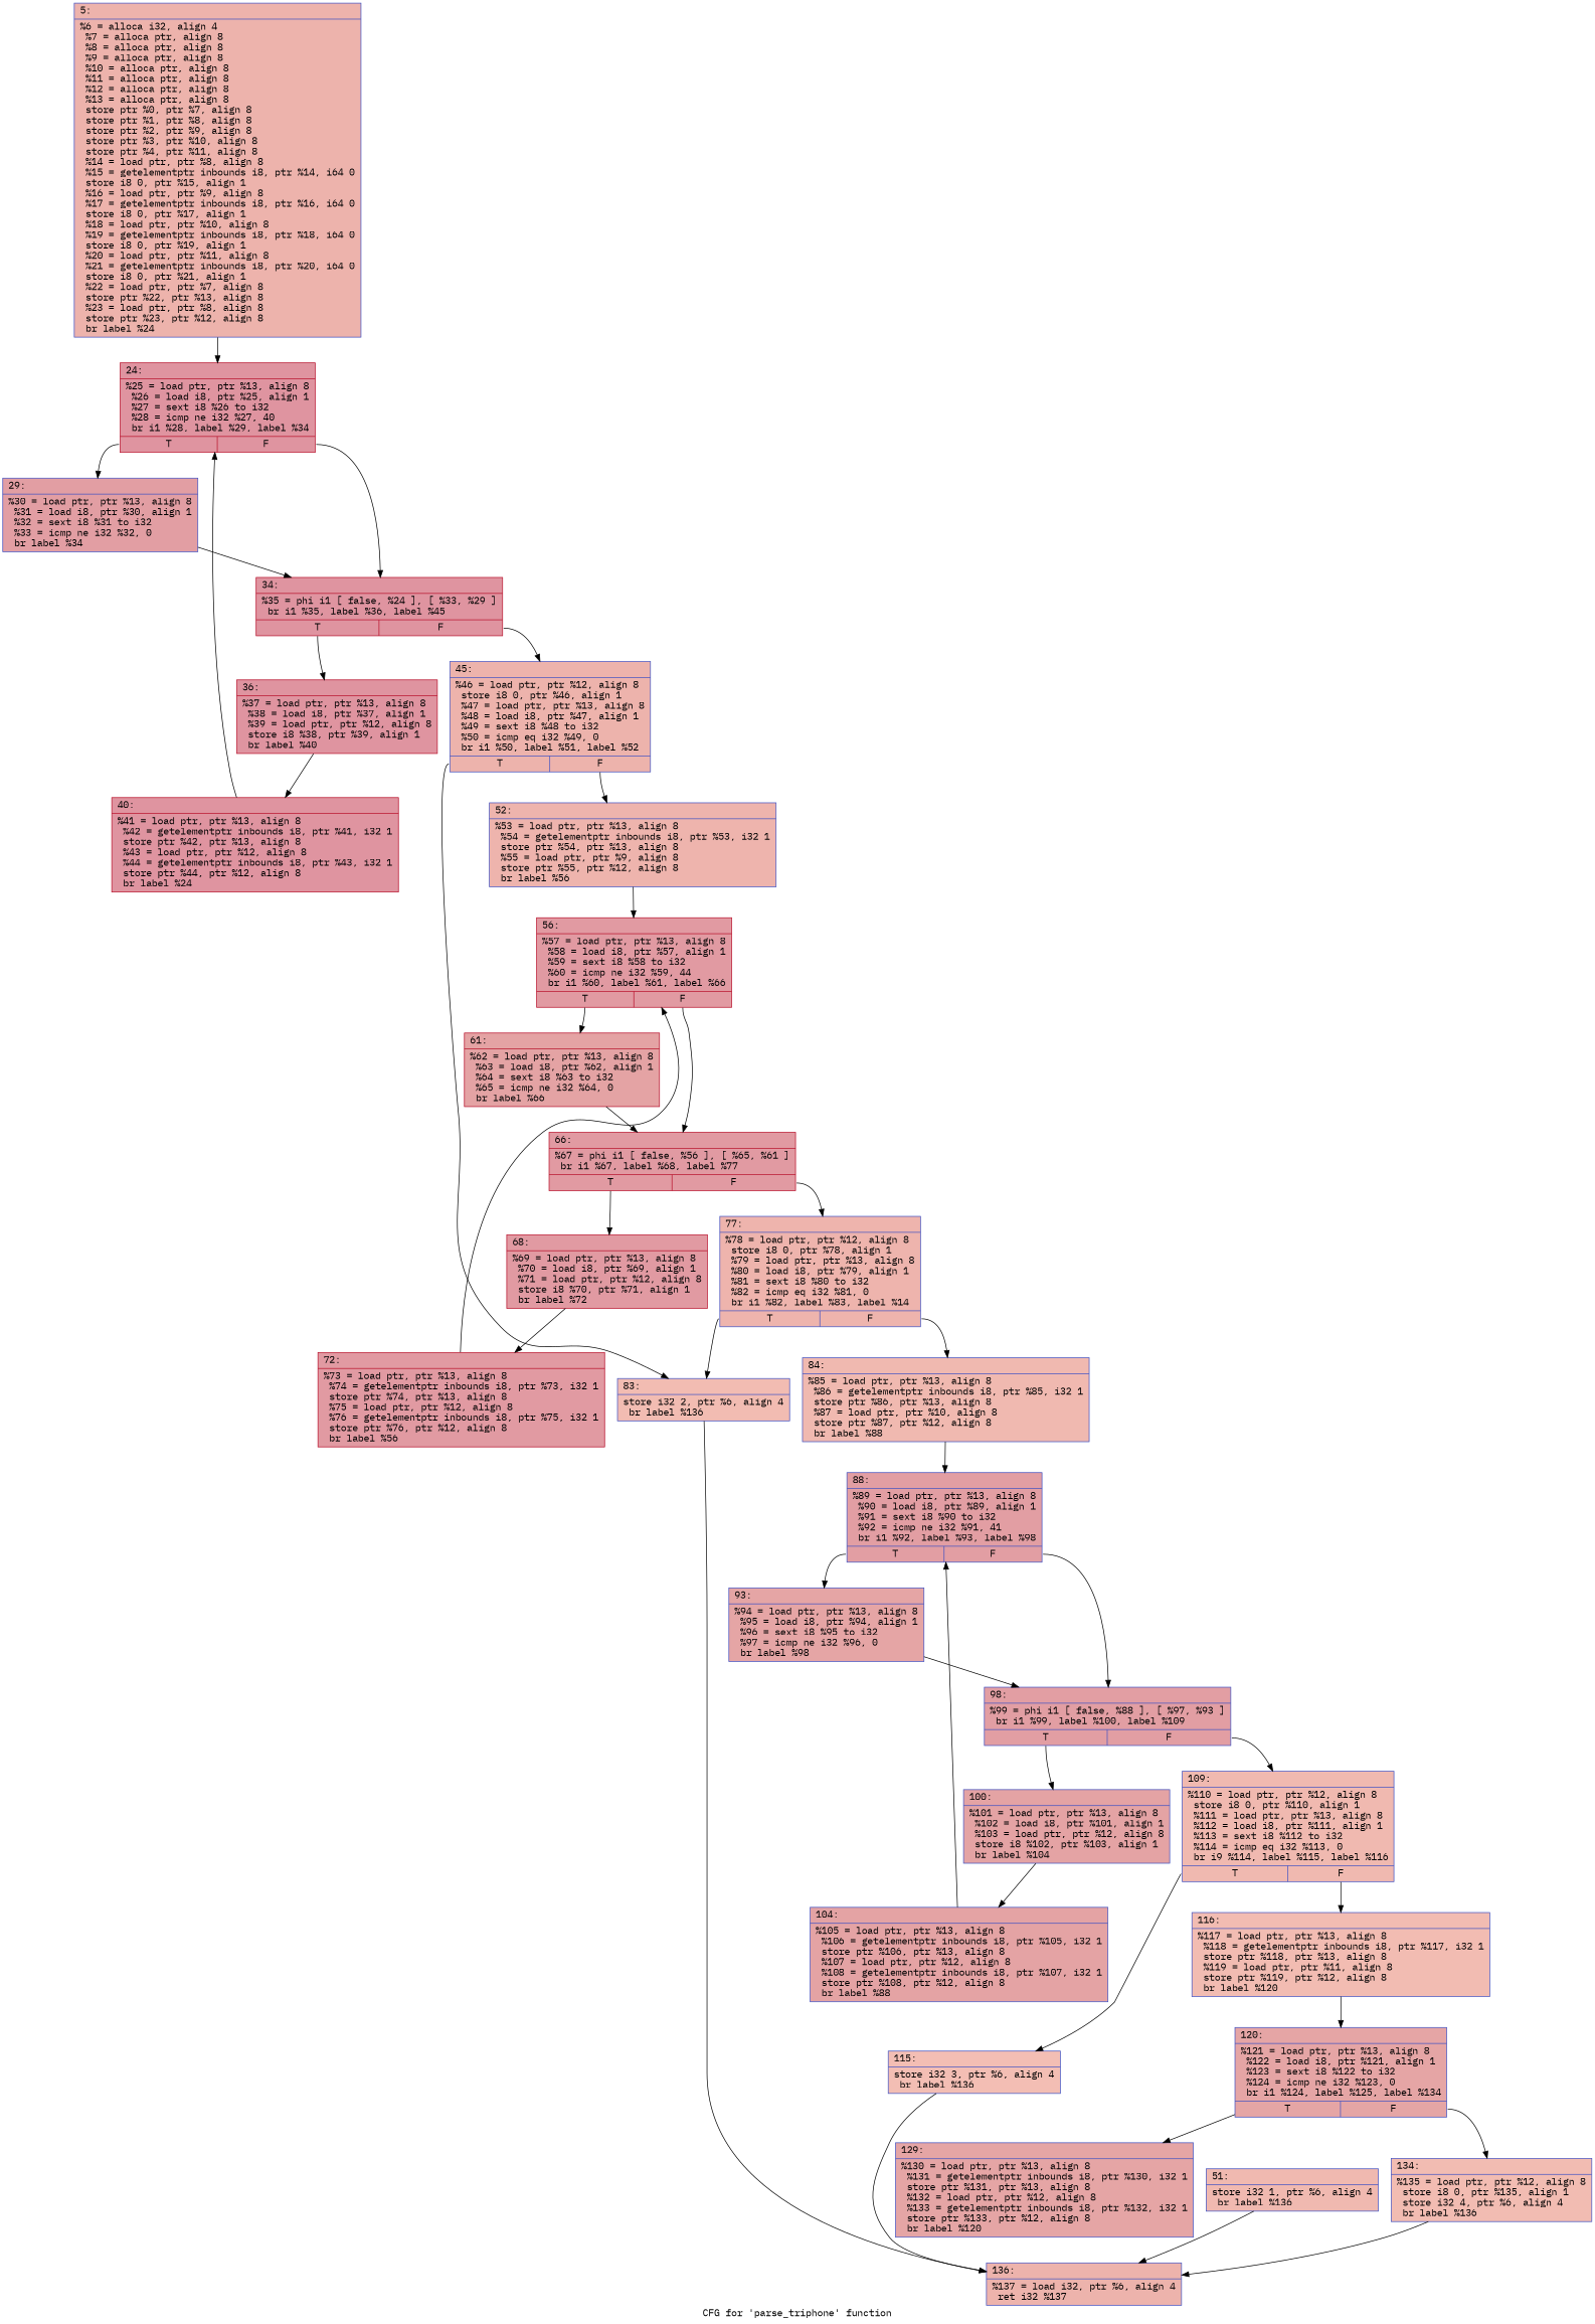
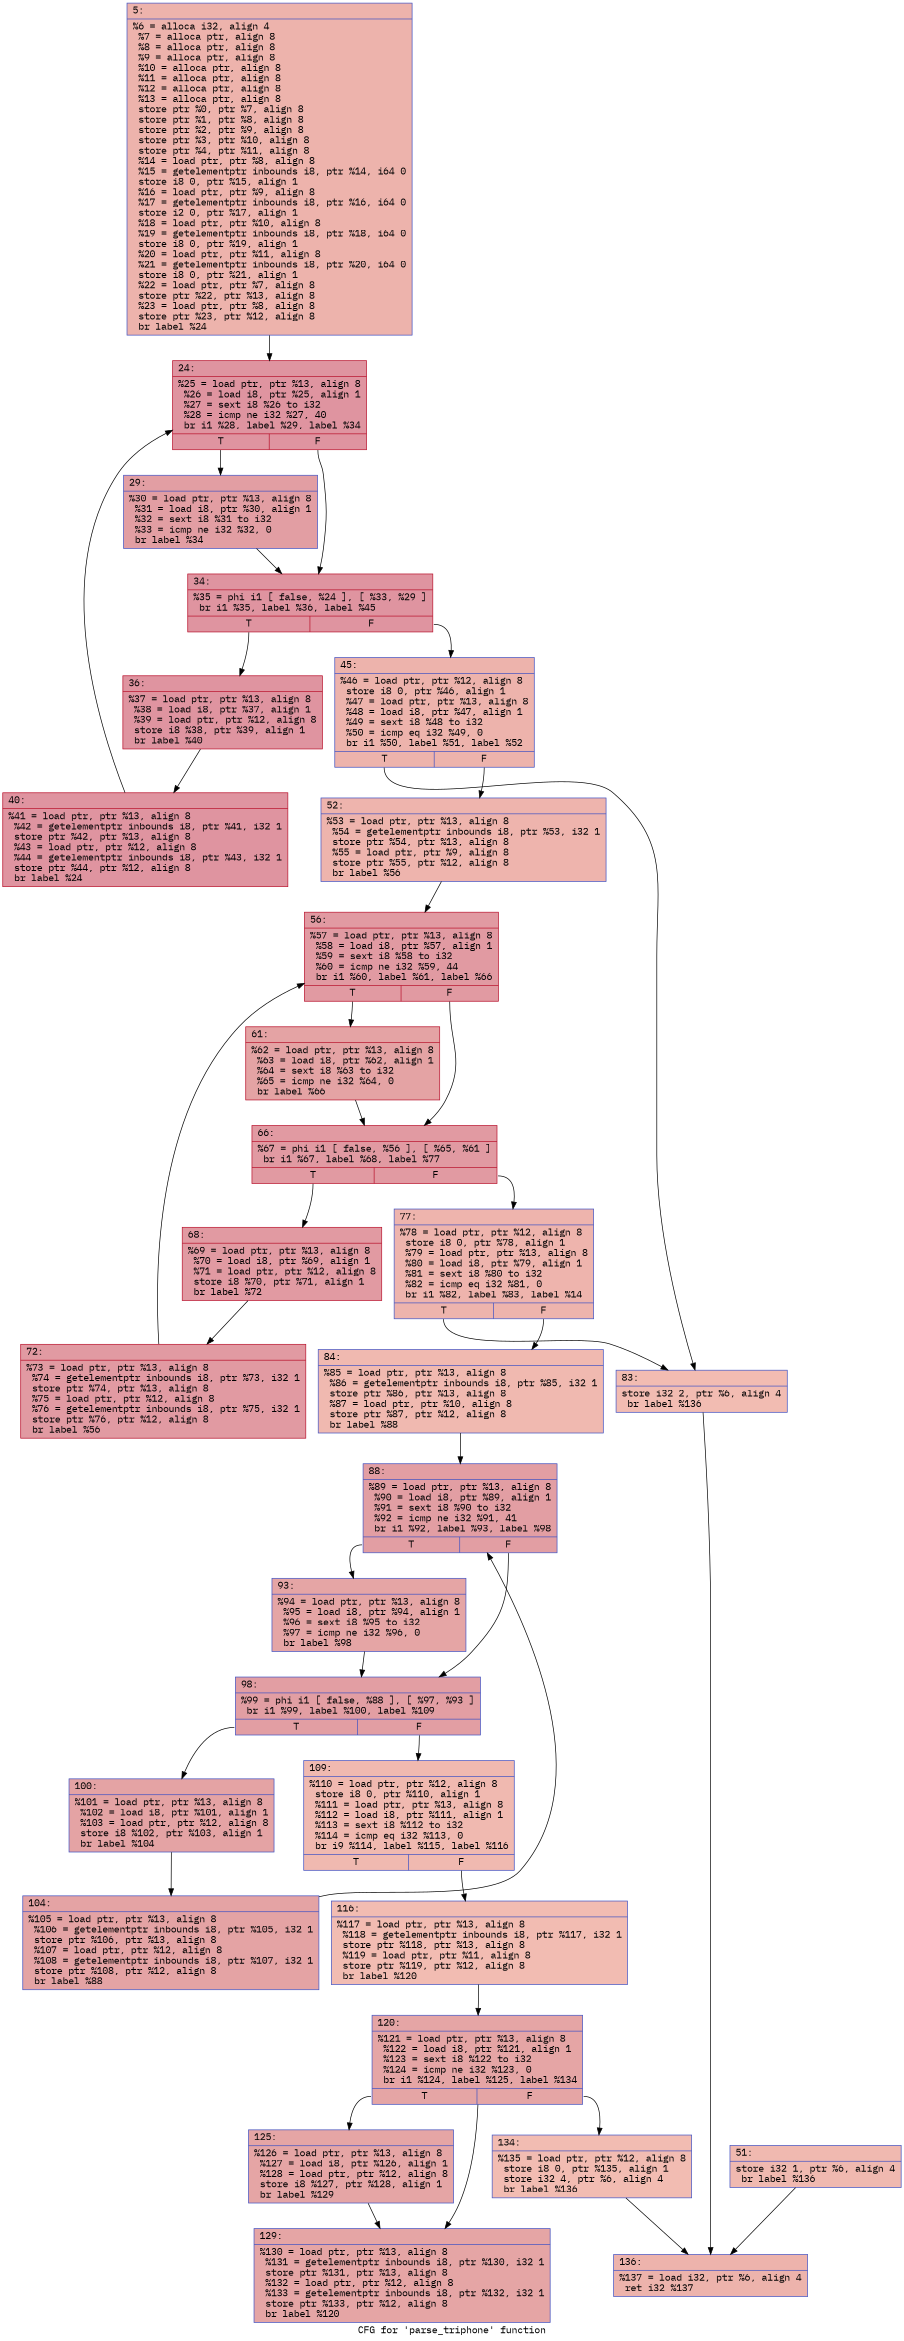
  digraph {
    fontname="IBM Plex Mono"
    label="CFG for 'parse_triphone' function"
    node [color="#3d50c3ff" fillcolor="#b70d2870" fontname="IBM Plex Mono" shape=record style=filled]
    edge [fontname="IBM Plex Mono"]
-   n1 [fillcolor="#d6524470" label="{5:\l|  %6 = alloca i32, align 4\l  %7 = alloca ptr, align 8\l  %8 = alloca ptr, align 8\l  %9 = alloca ptr, align 8\l  %10 = alloca ptr, align 8\l  %11 = alloca ptr, align 8\l  %12 = alloca ptr, align 8\l  %13 = alloca ptr, align 8\l  store ptr %0, ptr %7, align 8\l  store ptr %1, ptr %8, align 8\l  store ptr %2, ptr %9, align 8\l  store ptr %3, ptr %10, align 8\l  store ptr %4, ptr %11, align 8\l  %14 = load ptr, ptr %8, align 8\l  %15 = getelementptr inbounds i8, ptr %14, i64 0\l  store i8 0, ptr %15, align 1\l  %16 = load ptr, ptr %9, align 8\l  %17 = getelementptr inbounds i8, ptr %16, i64 0\l  store i8 0, ptr %17, align 1\l  %18 = load ptr, ptr %10, align 8\l  %19 = getelementptr inbounds i8, ptr %18, i64 0\l  store i8 0, ptr %19, align 1\l  %20 = load ptr, ptr %11, align 8\l  %21 = getelementptr inbounds i8, ptr %20, i64 0\l  store i8 0, ptr %21, align 1\l  %22 = load ptr, ptr %7, align 8\l  store ptr %22, ptr %13, align 8\l  %23 = load ptr, ptr %8, align 8\l  store ptr %23, ptr %12, align 8\l  br label %24\l}"]
+   n1 [fillcolor="#d6524470" label="{5:\l|  %6 = alloca i32, align 4\l  %7 = alloca ptr, align 8\l  %8 = alloca ptr, align 8\l  %9 = alloca ptr, align 8\l  %10 = alloca ptr, align 8\l  %11 = alloca ptr, align 8\l  %12 = alloca ptr, align 8\l  %13 = alloca ptr, align 8\l  store ptr %0, ptr %7, align 8\l  store ptr %1, ptr %8, align 8\l  store ptr %2, ptr %9, align 8\l  store ptr %3, ptr %10, align 8\l  store ptr %4, ptr %11, align 8\l  %14 = load ptr, ptr %8, align 8\l  %15 = getelementptr inbounds i8, ptr %14, i64 0\l  store i8 0, ptr %15, align 1\l  %16 = load ptr, ptr %9, align 8\l  %17 = getelementptr inbounds i8, ptr %16, i64 0\l  store i2 0, ptr %17, align 1\l  %18 = load ptr, ptr %10, align 8\l  %19 = getelementptr inbounds i8, ptr %18, i64 0\l  store i8 0, ptr %19, align 1\l  %20 = load ptr, ptr %11, align 8\l  %21 = getelementptr inbounds i8, ptr %20, i64 0\l  store i8 0, ptr %21, align 1\l  %22 = load ptr, ptr %7, align 8\l  store ptr %22, ptr %13, align 8\l  %23 = load ptr, ptr %8, align 8\l  store ptr %23, ptr %12, align 8\l  br label %24\l}"]
    n2 [color="#b70d28ff" label="{24:\l|  %25 = load ptr, ptr %13, align 8\l  %26 = load i8, ptr %25, align 1\l  %27 = sext i8 %26 to i32\l  %28 = icmp ne i32 %27, 40\l  br i1 %28, label %29, label %34\l|{<s0>T|<s1>F}}"]
    n3 [fillcolor="#be242e70" label="{29:\l|  %30 = load ptr, ptr %13, align 8\l  %31 = load i8, ptr %30, align 1\l  %32 = sext i8 %31 to i32\l  %33 = icmp ne i32 %32, 0\l  br label %34\l}"]
    n4 [color="#b70d28ff" label="{34:\l|  %35 = phi i1 [ false, %24 ], [ %33, %29 ]\l  br i1 %35, label %36, label %45\l|{<s0>T|<s1>F}}"]
    n5 [color="#b70d28ff" label="{36:\l|  %37 = load ptr, ptr %13, align 8\l  %38 = load i8, ptr %37, align 1\l  %39 = load ptr, ptr %12, align 8\l  store i8 %38, ptr %39, align 1\l  br label %40\l}"]
    n6 [fillcolor="#d6524470" label="{45:\l|  %46 = load ptr, ptr %12, align 8\l  store i8 0, ptr %46, align 1\l  %47 = load ptr, ptr %13, align 8\l  %48 = load i8, ptr %47, align 1\l  %49 = sext i8 %48 to i32\l  %50 = icmp eq i32 %49, 0\l  br i1 %50, label %51, label %52\l|{<s0>T|<s1>F}}"]
    n7 [color="#b70d28ff" label="{40:\l|  %41 = load ptr, ptr %13, align 8\l  %42 = getelementptr inbounds i8, ptr %41, i32 1\l  store ptr %42, ptr %13, align 8\l  %43 = load ptr, ptr %12, align 8\l  %44 = getelementptr inbounds i8, ptr %43, i32 1\l  store ptr %44, ptr %12, align 8\l  br label %24\l}"]
    n8 [fillcolor="#d8564670" label="{52:\l|  %53 = load ptr, ptr %13, align 8\l  %54 = getelementptr inbounds i8, ptr %53, i32 1\l  store ptr %54, ptr %13, align 8\l  %55 = load ptr, ptr %9, align 8\l  store ptr %55, ptr %12, align 8\l  br label %56\l}"]
    n9 [fillcolor="#e1675170" label="{83:\l|  store i32 2, ptr %6, align 4\l  br label %136\l}"]
    n10 [fillcolor="#de614d70" label="{51:\l|  store i32 1, ptr %6, align 4\l  br label %136\l}"]
    n11 [fillcolor="#d6524470" label="{136:\l|  %137 = load i32, ptr %6, align 4\l  ret i32 %137\l}"]
    n12 [color="#b70d28ff" fillcolor="#bb1b2c70" label="{56:\l|  %57 = load ptr, ptr %13, align 8\l  %58 = load i8, ptr %57, align 1\l  %59 = sext i8 %58 to i32\l  %60 = icmp ne i32 %59, 44\l  br i1 %60, label %61, label %66\l|{<s0>T|<s1>F}}"]
    n13 [color="#b70d28ff" fillcolor="#c32e3170" label="{61:\l|  %62 = load ptr, ptr %13, align 8\l  %63 = load i8, ptr %62, align 1\l  %64 = sext i8 %63 to i32\l  %65 = icmp ne i32 %64, 0\l  br label %66\l}"]
    n14 [color="#b70d28ff" fillcolor="#bb1b2c70" label="{66:\l|  %67 = phi i1 [ false, %56 ], [ %65, %61 ]\l  br i1 %67, label %68, label %77\l|{<s0>T|<s1>F}}"]
    n15 [color="#b70d28ff" fillcolor="#bb1b2c70" label="{68:\l|  %69 = load ptr, ptr %13, align 8\l  %70 = load i8, ptr %69, align 1\l  %71 = load ptr, ptr %12, align 8\l  store i8 %70, ptr %71, align 1\l  br label %72\l}"]
    n16 [fillcolor="#d8564670" label="{77:\l|  %78 = load ptr, ptr %12, align 8\l  store i8 0, ptr %78, align 1\l  %79 = load ptr, ptr %13, align 8\l  %80 = load i8, ptr %79, align 1\l  %81 = sext i8 %80 to i32\l  %82 = icmp eq i32 %81, 0\l  br i1 %82, label %83, label %14\l|{<s0>T|<s1>F}}"]
    n17 [color="#b70d28ff" fillcolor="#bb1b2c70" label="{72:\l|  %73 = load ptr, ptr %13, align 8\l  %74 = getelementptr inbounds i8, ptr %73, i32 1\l  store ptr %74, ptr %13, align 8\l  %75 = load ptr, ptr %12, align 8\l  %76 = getelementptr inbounds i8, ptr %75, i32 1\l  store ptr %76, ptr %12, align 8\l  br label %56\l}"]
    n18 [fillcolor="#de614d70" label="{84:\l|  %85 = load ptr, ptr %13, align 8\l  %86 = getelementptr inbounds i8, ptr %85, i32 1\l  store ptr %86, ptr %13, align 8\l  %87 = load ptr, ptr %10, align 8\l  store ptr %87, ptr %12, align 8\l  br label %88\l}"]
    n19 [fillcolor="#be242e70" label="{88:\l|  %89 = load ptr, ptr %13, align 8\l  %90 = load i8, ptr %89, align 1\l  %91 = sext i8 %90 to i32\l  %92 = icmp ne i32 %91, 41\l  br i1 %92, label %93, label %98\l|{<s0>T|<s1>F}}"]
    n20 [fillcolor="#c5333470" label="{93:\l|  %94 = load ptr, ptr %13, align 8\l  %95 = load i8, ptr %94, align 1\l  %96 = sext i8 %95 to i32\l  %97 = icmp ne i32 %96, 0\l  br label %98\l}"]
    n21 [fillcolor="#be242e70" label="{98:\l|  %99 = phi i1 [ false, %88 ], [ %97, %93 ]\l  br i1 %99, label %100, label %109\l|{<s0>T|<s1>F}}"]
    n22 [fillcolor="#c32e3170" label="{100:\l|  %101 = load ptr, ptr %13, align 8\l  %102 = load i8, ptr %101, align 1\l  %103 = load ptr, ptr %12, align 8\l  store i8 %102, ptr %103, align 1\l  br label %104\l}"]
    n23 [fillcolor="#de614d70" label="{109:\l|  %110 = load ptr, ptr %12, align 8\l  store i8 0, ptr %110, align 1\l  %111 = load ptr, ptr %13, align 8\l  %112 = load i8, ptr %111, align 1\l  %113 = sext i8 %112 to i32\l  %114 = icmp eq i32 %113, 0\l  br i9 %114, label %115, label %116\l|{<s0>T|<s1>F}}"]
    n24 [fillcolor="#c32e3170" label="{104:\l|  %105 = load ptr, ptr %13, align 8\l  %106 = getelementptr inbounds i8, ptr %105, i32 1\l  store ptr %106, ptr %13, align 8\l  %107 = load ptr, ptr %12, align 8\l  %108 = getelementptr inbounds i8, ptr %107, i32 1\l  store ptr %108, ptr %12, align 8\l  br label %88\l}"]
-   n25 [fillcolor="#e36c5570" label="{115:\l|  store i32 3, ptr %6, align 4\l  br label %136\l}"]
    n26 [fillcolor="#e1675170" label="{116:\l|  %117 = load ptr, ptr %13, align 8\l  %118 = getelementptr inbounds i8, ptr %117, i32 1\l  store ptr %118, ptr %13, align 8\l  %119 = load ptr, ptr %11, align 8\l  store ptr %119, ptr %12, align 8\l  br label %120\l}"]
    n27 [fillcolor="#c5333470" label="{120:\l|  %121 = load ptr, ptr %13, align 8\l  %122 = load i8, ptr %121, align 1\l  %123 = sext i8 %122 to i32\l  %124 = icmp ne i32 %123, 0\l  br i1 %124, label %125, label %134\l|{<s0>T|<s1>F}}"]
+   n28 [fillcolor="#c5333470" label="{125:\l|  %126 = load ptr, ptr %13, align 8\l  %127 = load i8, ptr %126, align 1\l  %128 = load ptr, ptr %12, align 8\l  store i8 %127, ptr %128, align 1\l  br label %129\l}"]
    n29 [fillcolor="#e1675170" label="{134:\l|  %135 = load ptr, ptr %12, align 8\l  store i8 0, ptr %135, align 1\l  store i32 4, ptr %6, align 4\l  br label %136\l}"]
    n30 [fillcolor="#c5333470" label="{129:\l|  %130 = load ptr, ptr %13, align 8\l  %131 = getelementptr inbounds i8, ptr %130, i32 1\l  store ptr %131, ptr %13, align 8\l  %132 = load ptr, ptr %12, align 8\l  %133 = getelementptr inbounds i8, ptr %132, i32 1\l  store ptr %133, ptr %12, align 8\l  br label %120\l}"]
    n1 -> n2
    n2 -> n3 [tailport=s0]
    n2 -> n4 [tailport=s1]
    n3 -> n4
    n4 -> n5 [tailport=s0]
    n4 -> n6 [tailport=s1]
    n5 -> n7
    n6 -> n8 [tailport=s1]
    n6 -> n9 [tailport=s0]
    n7 -> n2
    n8 -> n12
    n9 -> n11
    n10 -> n11
    n12 -> n13 [tailport=s0]
    n12 -> n14 [tailport=s1]
    n13 -> n14
    n14 -> n15 [tailport=s0]
    n14 -> n16 [tailport=s1]
    n15 -> n17
    n16 -> n9 [tailport=s0]
    n16 -> n18 [tailport=s1]
    n17 -> n12
    n18 -> n19
    n19 -> n20 [tailport=s0]
    n19 -> n21 [tailport=s1]
    n20 -> n21
    n21 -> n22 [tailport=s0]
    n21 -> n23 [tailport=s1]
    n22 -> n24
-   n23 -> n25 [tailport=s0]
    n23 -> n26 [tailport=s1]
    n24 -> n19
-   n25 -> n11
    n26 -> n27
+   n27 -> n28 [tailport=s0]
    n27 -> n29 [tailport=s1]
    n27 -> n30
+   n28 -> n30
    n29 -> n11
  }
